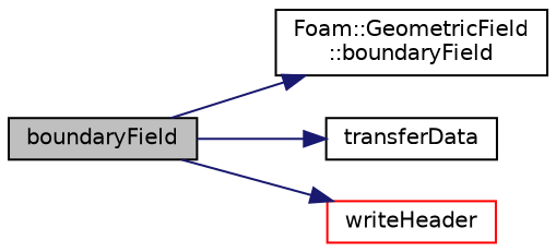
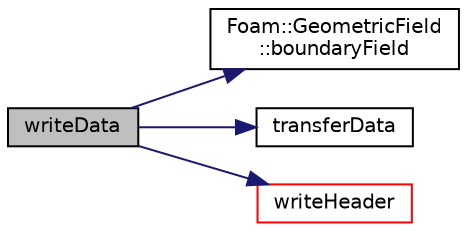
  digraph {
    rankdir=LR
    node [color=black fontname=Helvetica fontsize=10 shape=record]
    edge [color=midnightblue fontname=Helvetica fontsize=10 labelfontname=Helvetica labelfontsize=10 style=solid]
-   n1 [fillcolor=grey75 fontcolor=black height=0.2 label=boundaryField style=filled width=0.4]
+   n1 [fillcolor=grey75 fontcolor=black height=0.2 label=writeData style=filled width=0.4]
    n2 [height=0.2 label="Foam::GeometricField\l::boundaryField" width=0.4]
    n3 [height=0.2 label=transferData width=0.4]
    n4 [color=red height=0.2 label=writeHeader width=0.4]
    n1 -> n2
    n1 -> n3
    n1 -> n4
  }
